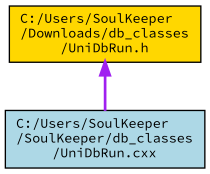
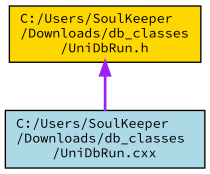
  digraph {
    fontname="Source Code Pro"
    node [color=black fontname="Source Code Pro" fontsize=10 shape=record style=filled]
    n1 [fillcolor=gold fontcolor=black height=0.2 label="C:/Users/SoulKeeper\l/Downloads/db_classes\l/UniDbRun.h" width=0.4]
-   n2 [fillcolor=lightblue height=0.2 label="C:/Users/SoulKeeper\l/SoulKeeper/db_classes\l/UniDbRun.cxx" width=0.4]
+   n2 [fillcolor=lightblue height=0.2 label="C:/Users/SoulKeeper\l/Downloads/db_classes\l/UniDbRun.cxx" width=0.4]
    n1 -> n2 [color=purple dir=back fontname="Source Code Pro" fontsize=10 labelfontname=Helvetica labelfontsize=10 style=bold]
  }
